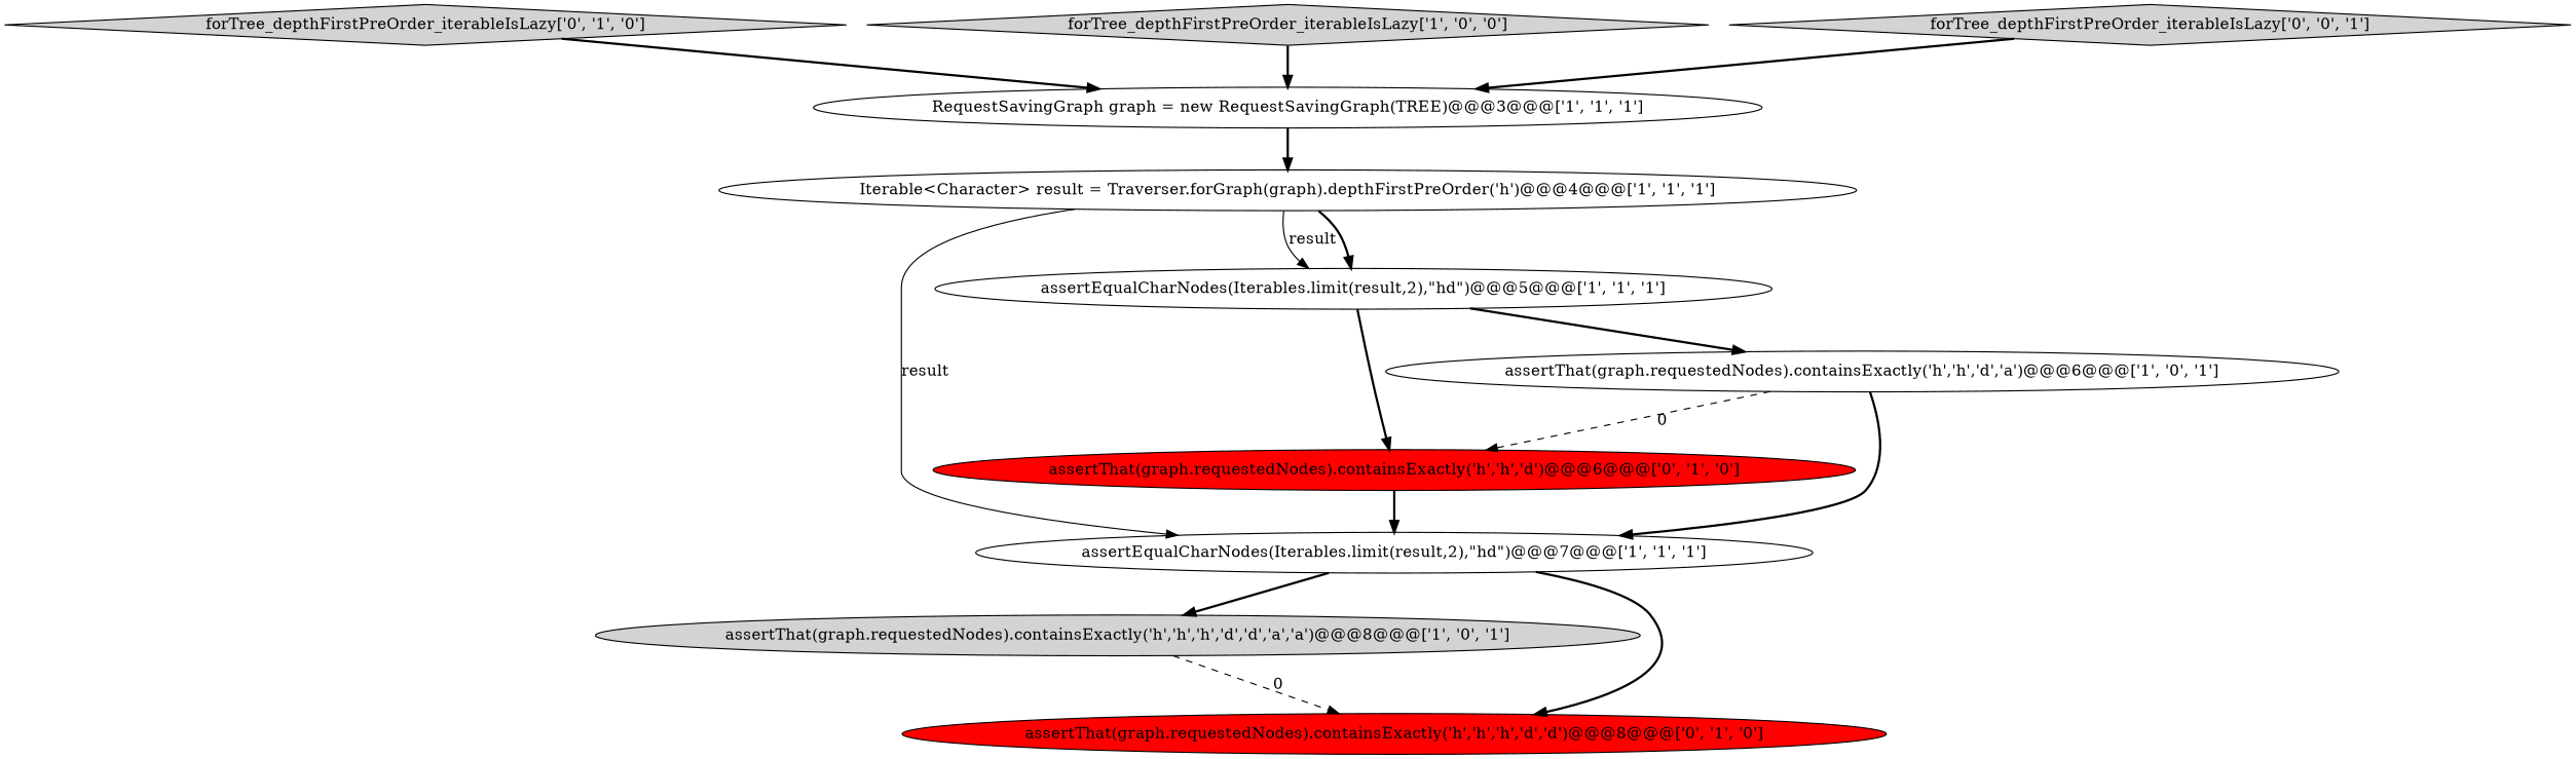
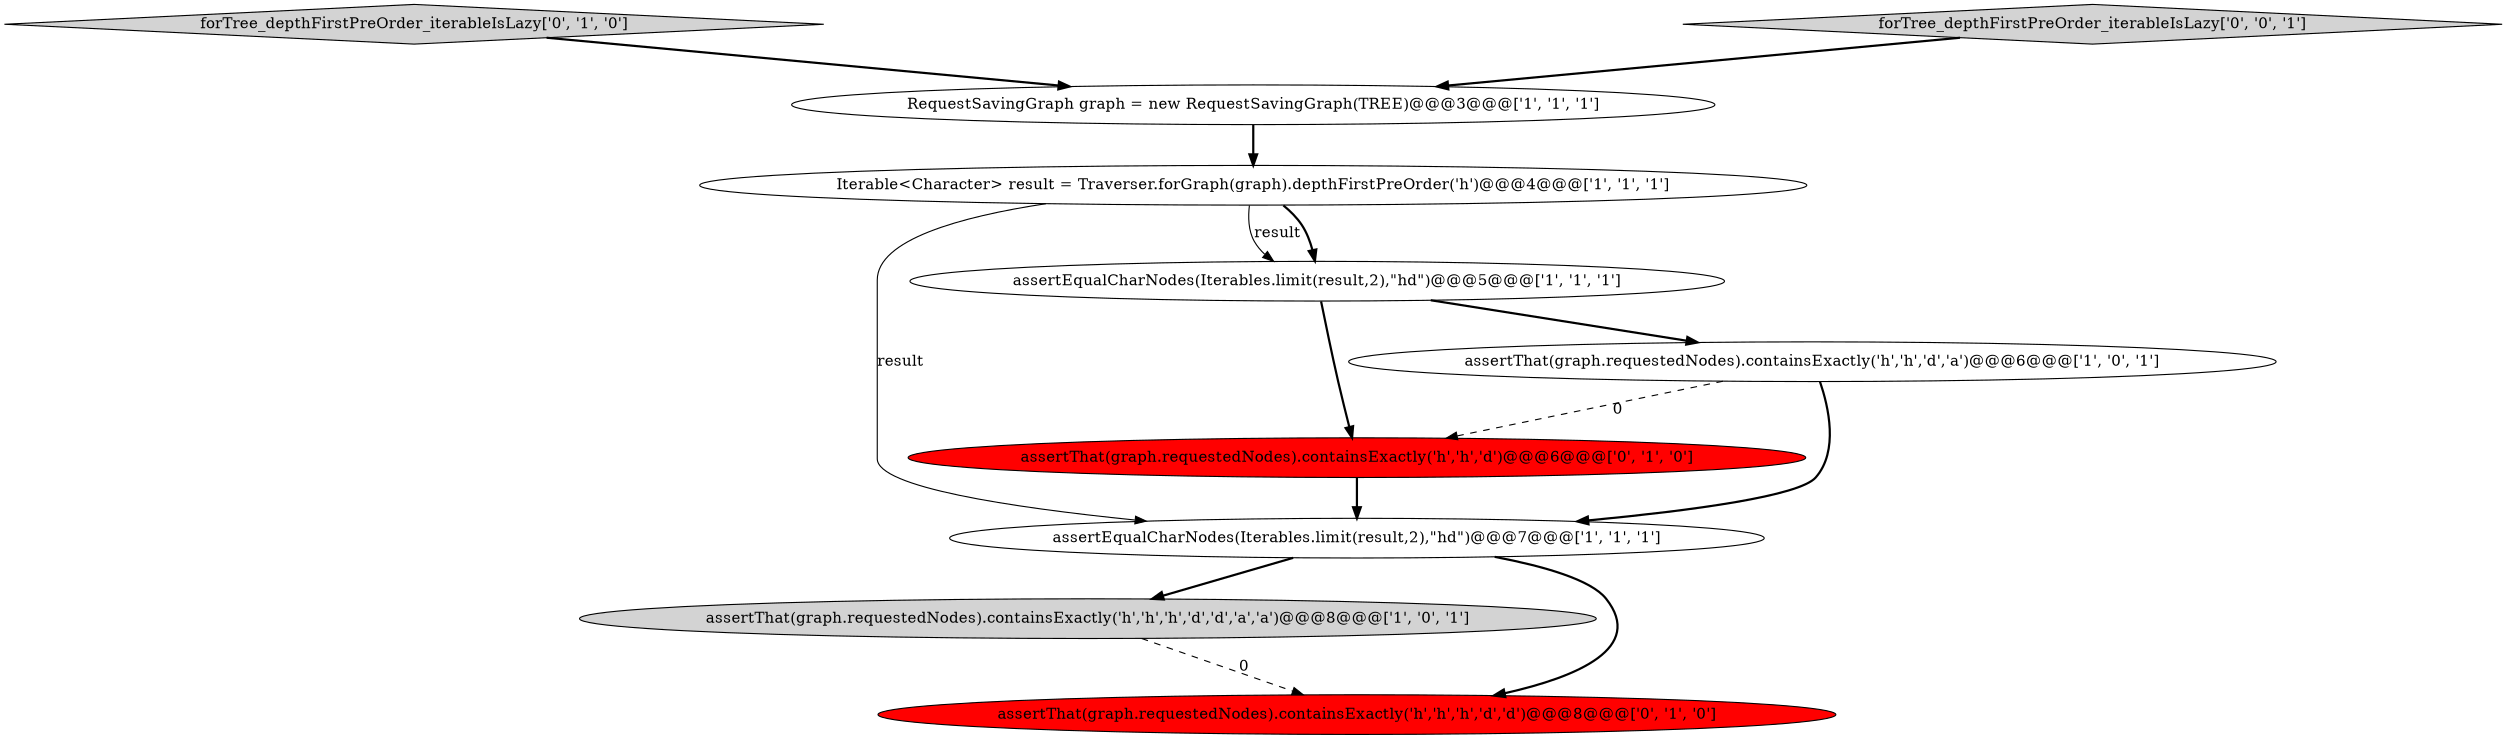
  digraph {
    fontname="DejaVu Serif"
    node [fillcolor=white shape=ellipse style=filled fontname="DejaVu Serif"]
    edge [style=bold fontname="DejaVu Serif"]
    n1 [fillcolor=lightgray label="assertThat(graph.requestedNodes).containsExactly('h','h','h','d','d','a','a')@@@8@@@['1', '0', '1']"]
    n2 [fillcolor=red label="assertThat(graph.requestedNodes).containsExactly('h','h','h','d','d')@@@8@@@['0', '1', '0']"]
    n3 [fillcolor=lightgray label="forTree_depthFirstPreOrder_iterableIsLazy['0', '1', '0']" shape=diamond]
    n4 [label="RequestSavingGraph graph = new RequestSavingGraph(TREE)@@@3@@@['1', '1', '1']"]
    n5 [label="assertThat(graph.requestedNodes).containsExactly('h','h','d','a')@@@6@@@['1', '0', '1']"]
    n6 [fillcolor=red label="assertThat(graph.requestedNodes).containsExactly('h','h','d')@@@6@@@['0', '1', '0']"]
    n7 [label="assertEqualCharNodes(Iterables.limit(result,2),\"hd\")@@@7@@@['1', '1', '1']"]
-   n8 [fillcolor=lightgray label="forTree_depthFirstPreOrder_iterableIsLazy['1', '0', '0']" shape=diamond]
    n9 [label="Iterable<Character> result = Traverser.forGraph(graph).depthFirstPreOrder('h')@@@4@@@['1', '1', '1']"]
    n10 [label="assertEqualCharNodes(Iterables.limit(result,2),\"hd\")@@@5@@@['1', '1', '1']"]
    n11 [fillcolor=lightgray label="forTree_depthFirstPreOrder_iterableIsLazy['0', '0', '1']" shape=diamond]
    n1 -> n2 [label=0 style=dashed]
    n3 -> n4
    n4 -> n9
    n5 -> n6 [label=0 style=dashed]
    n5 -> n7
    n6 -> n7
    n7 -> n1
    n7 -> n2
-   n8 -> n4
    n9 -> n7 [label=result style=solid]
    n9 -> n10 [label=result style=solid]
    n9 -> n10
    n10 -> n5
    n10 -> n6
    n11 -> n4
  }
